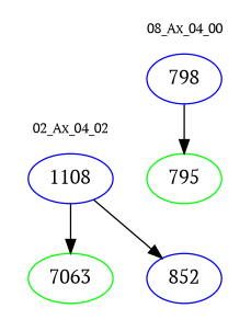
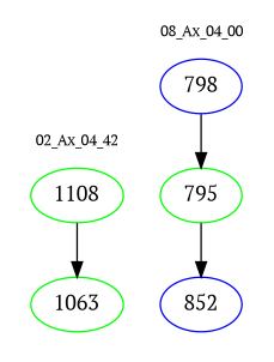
  digraph {
    fontname="PT Serif"
    node [color=green fontname="PT Serif"]
    edge [color=black fontname="PT Serif"]
-   n1 [color=blue label=1108]
-   n2 [label=7063]
+   n1 [label=1108]
+   n2 [label=1063]
    n3 [color=blue label=798]
    n4 [label=795]
    n5 [color=blue label=852]
    subgraph cluster_1 {
      color=white
      fontsize=10
-     label="02_Ax_04_02"
+     label="02_Ax_04_42"
      n1
      n2
    }
    subgraph cluster_2 {
      color=white
      fontsize=10
      label="08_Ax_04_00"
      n3
      n4
      n5
    }
    n1 -> n2
    n3 -> n4
-   n1 -> n5
+   n4 -> n5
  }
